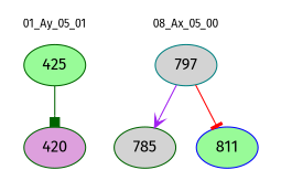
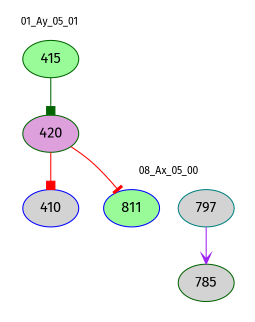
  digraph {
    fontname="Fira Sans"
    node [color=darkgreen fillcolor=lightgrey fontname="Fira Sans" style=filled]
    edge [arrowhead=box color=red fontname="Fira Sans"]
    n1 [fillcolor=plum label=420]
-   n3 [fillcolor=palegreen label=425]
+   n2 [color=blue label=410]
+   n3 [fillcolor=palegreen label=415]
    n4 [color=teal label=797]
    n5 [label=785]
    n6 [color=blue fillcolor=palegreen label=811]
    subgraph cluster_1 {
      color=white
      fontsize=10
      label="01_Ay_05_01"
      n1
+     n2
      n3
    }
    subgraph cluster_2 {
      color=white
      fontsize=10
      label="08_Ax_05_00"
      n4
      n5
      n6
    }
+   n1 -> n2
    n3 -> n1 [color=darkgreen]
    n4 -> n5 [arrowhead=vee color=purple]
-   n4 -> n6 [arrowhead=tee]
+   n1 -> n6 [arrowhead=tee]
  }
